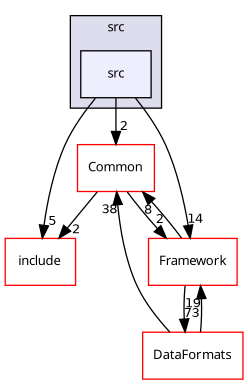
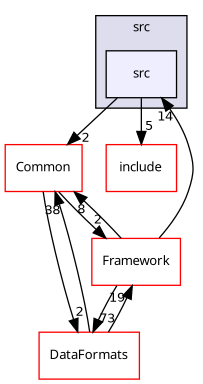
  digraph {
    compound=true
    fontname="Noto Sans"
    node [fontname="Noto Sans" fontsize=10 shape=box color=red]
    edge [fontname="Noto Sans" headlabel=2 labeldistance=1.5 labelfontname=Helvetica labelfontsize=10]
    n1 [fillcolor="#eeeeff" label=src pencolor=black style=filled color=""]
    n2 [label=Common]
    n3 [label=include]
    n4 [label=Framework]
    n5 [label=DataFormats]
    subgraph cluster_1 {
      bgcolor="#ddddee"
      fontsize=10
      label=src
      pencolor=black
      n1
    }
    n1 -> n2
    n1 -> n3 [headlabel=5]
-   n1 -> n4 [headlabel=14]
+   n4 -> n1 [headlabel=14]
    n2 -> n4
-   n2 -> n3
+   n2 -> n5
    n4 -> n2 [headlabel=8]
    n4 -> n5 [headlabel=73]
    n5 -> n2 [headlabel=38]
    n5 -> n4 [headlabel=19]
  }
